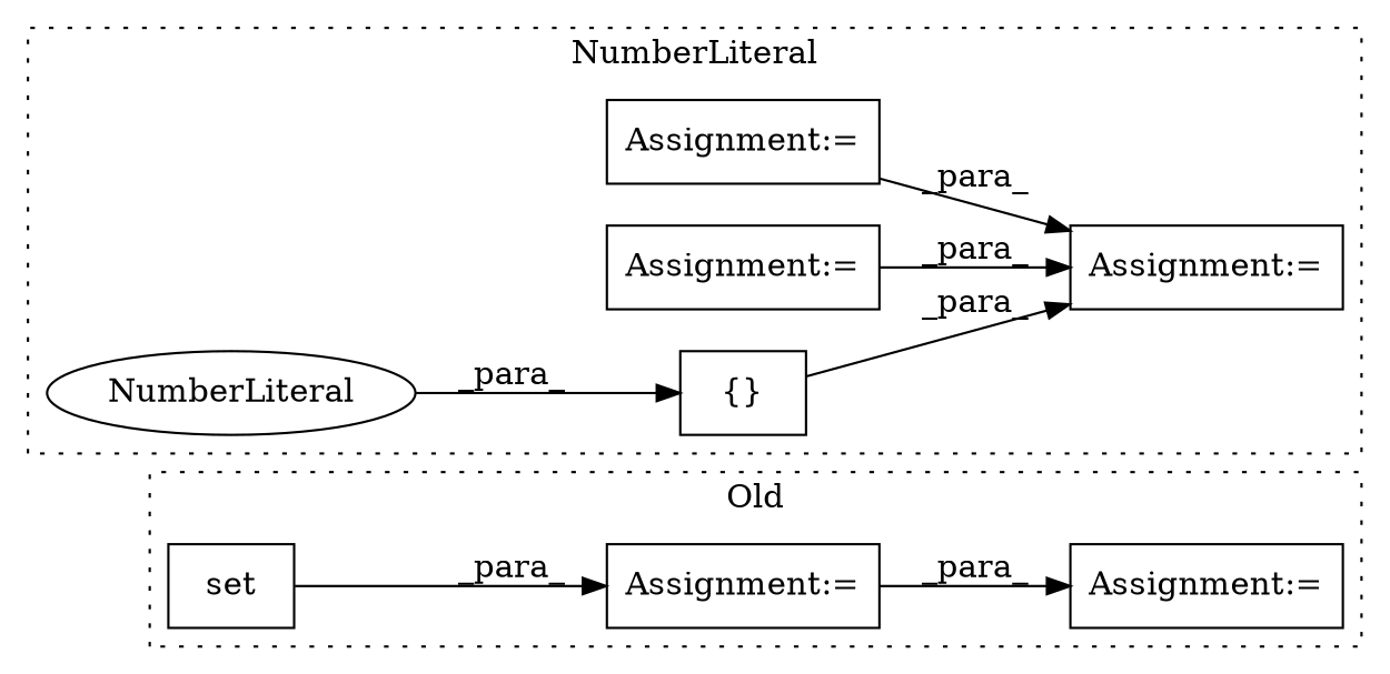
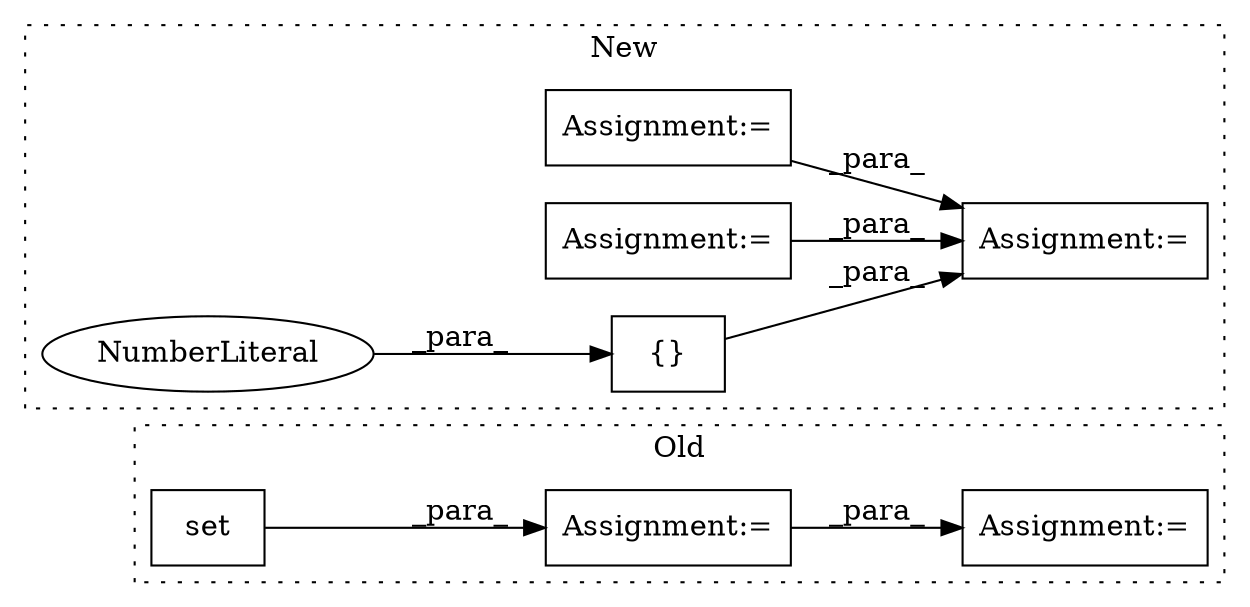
  digraph {
    rankdir=LR
    node [a=7 l=1 shape=box]
    n1 [a=32 l="4,1" label=set s="4577,4601"]
    n2 [label="Assignment:=" s=4576]
    n3 [l="53,2" label="Assignment:=" s="4608,4699"]
    n4 [a=4 l="1,1" label="{}" s="3879,3899"]
    n5 [l=6 label="Assignment:=" s=3789]
    n6 [label="Assignment:=" s=3642]
    n7 [label="Assignment:=" s=3695]
    n8 [a=34 label=NumberLiteral s=3880 shape=ellipse]
    subgraph cluster_1 {
      label=Old
      style=dotted
      n1
      n2
      n3
    }
    subgraph cluster_2 {
-     label=NumberLiteral
+     label=New
      style=dotted
      n4
      n5
      n6
      n7
      n8
    }
    n1 -> n2 [label=_para_]
    n2 -> n3 [label=_para_]
    n4 -> n5 [label=_para_]
    n6 -> n5 [label=_para_]
    n7 -> n5 [label=_para_]
    n8 -> n4 [label=_para_]
  }
